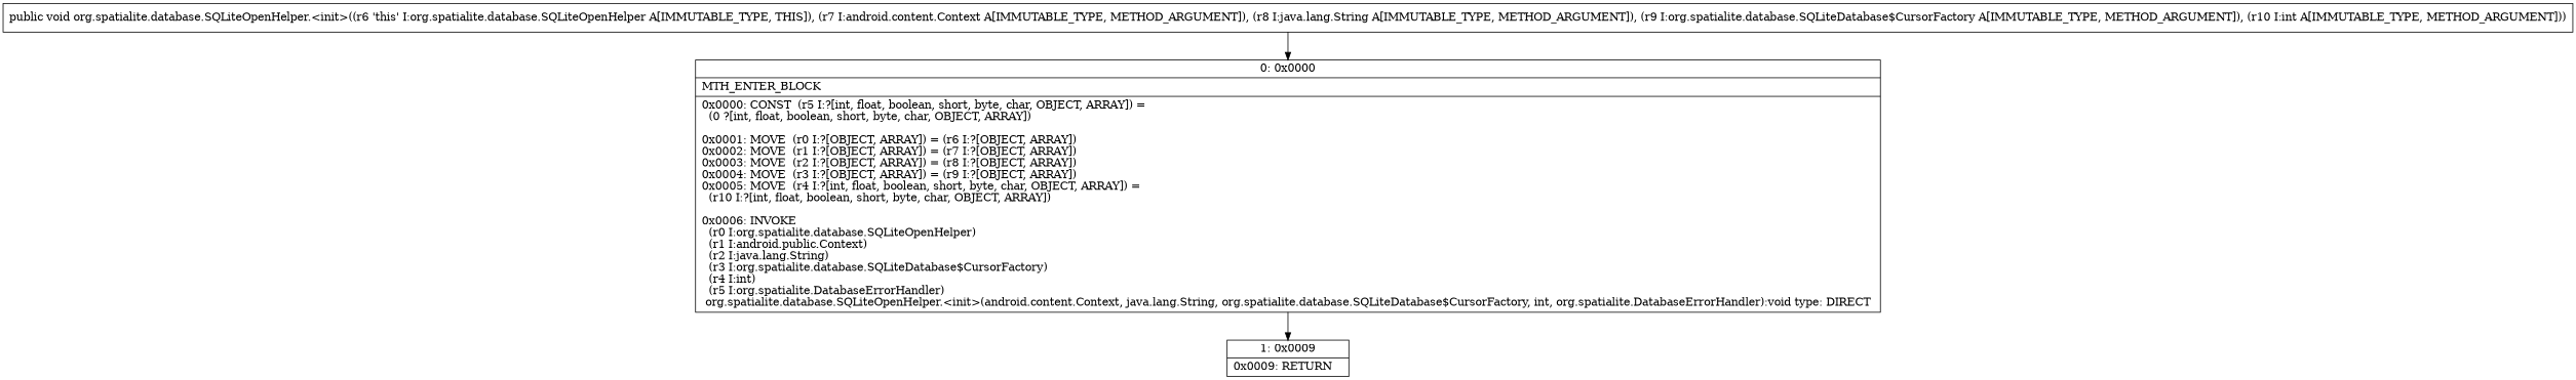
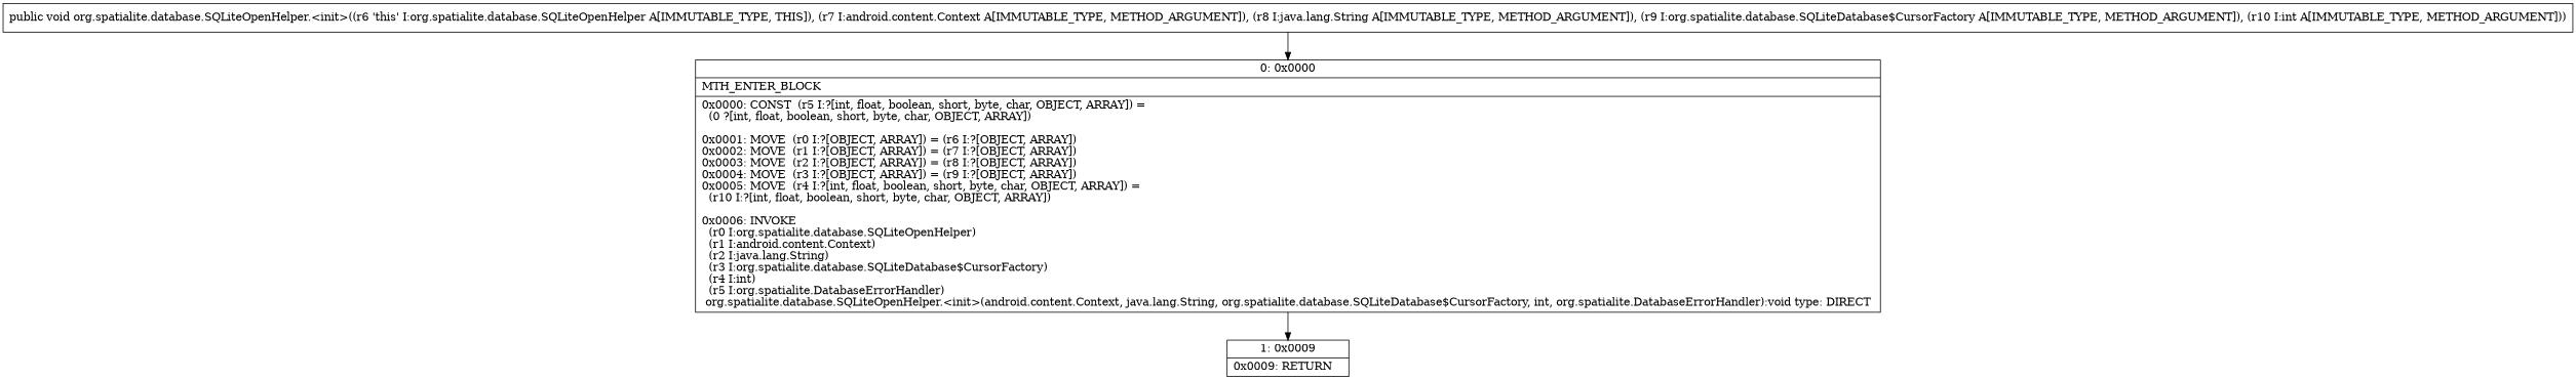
  digraph {
    node [shape=record]
-   n1 [label="{0\:\ 0x0000|MTH_ENTER_BLOCK\l|0x0000: CONST  (r5 I:?[int, float, boolean, short, byte, char, OBJECT, ARRAY]) = \l  (0 ?[int, float, boolean, short, byte, char, OBJECT, ARRAY])\l \l0x0001: MOVE  (r0 I:?[OBJECT, ARRAY]) = (r6 I:?[OBJECT, ARRAY]) \l0x0002: MOVE  (r1 I:?[OBJECT, ARRAY]) = (r7 I:?[OBJECT, ARRAY]) \l0x0003: MOVE  (r2 I:?[OBJECT, ARRAY]) = (r8 I:?[OBJECT, ARRAY]) \l0x0004: MOVE  (r3 I:?[OBJECT, ARRAY]) = (r9 I:?[OBJECT, ARRAY]) \l0x0005: MOVE  (r4 I:?[int, float, boolean, short, byte, char, OBJECT, ARRAY]) = \l  (r10 I:?[int, float, boolean, short, byte, char, OBJECT, ARRAY])\l \l0x0006: INVOKE  \l  (r0 I:org.spatialite.database.SQLiteOpenHelper)\l  (r1 I:android.public.Context)\l  (r2 I:java.lang.String)\l  (r3 I:org.spatialite.database.SQLiteDatabase$CursorFactory)\l  (r4 I:int)\l  (r5 I:org.spatialite.DatabaseErrorHandler)\l org.spatialite.database.SQLiteOpenHelper.\<init\>(android.content.Context, java.lang.String, org.spatialite.database.SQLiteDatabase$CursorFactory, int, org.spatialite.DatabaseErrorHandler):void type: DIRECT \l}"]
+   n1 [label="{0\:\ 0x0000|MTH_ENTER_BLOCK\l|0x0000: CONST  (r5 I:?[int, float, boolean, short, byte, char, OBJECT, ARRAY]) = \l  (0 ?[int, float, boolean, short, byte, char, OBJECT, ARRAY])\l \l0x0001: MOVE  (r0 I:?[OBJECT, ARRAY]) = (r6 I:?[OBJECT, ARRAY]) \l0x0002: MOVE  (r1 I:?[OBJECT, ARRAY]) = (r7 I:?[OBJECT, ARRAY]) \l0x0003: MOVE  (r2 I:?[OBJECT, ARRAY]) = (r8 I:?[OBJECT, ARRAY]) \l0x0004: MOVE  (r3 I:?[OBJECT, ARRAY]) = (r9 I:?[OBJECT, ARRAY]) \l0x0005: MOVE  (r4 I:?[int, float, boolean, short, byte, char, OBJECT, ARRAY]) = \l  (r10 I:?[int, float, boolean, short, byte, char, OBJECT, ARRAY])\l \l0x0006: INVOKE  \l  (r0 I:org.spatialite.database.SQLiteOpenHelper)\l  (r1 I:android.content.Context)\l  (r2 I:java.lang.String)\l  (r3 I:org.spatialite.database.SQLiteDatabase$CursorFactory)\l  (r4 I:int)\l  (r5 I:org.spatialite.DatabaseErrorHandler)\l org.spatialite.database.SQLiteOpenHelper.\<init\>(android.content.Context, java.lang.String, org.spatialite.database.SQLiteDatabase$CursorFactory, int, org.spatialite.DatabaseErrorHandler):void type: DIRECT \l}"]
    n2 [label="{1\:\ 0x0009|0x0009: RETURN   \l}"]
    n3 [label="{public void org.spatialite.database.SQLiteOpenHelper.\<init\>((r6 'this' I:org.spatialite.database.SQLiteOpenHelper A[IMMUTABLE_TYPE, THIS]), (r7 I:android.content.Context A[IMMUTABLE_TYPE, METHOD_ARGUMENT]), (r8 I:java.lang.String A[IMMUTABLE_TYPE, METHOD_ARGUMENT]), (r9 I:org.spatialite.database.SQLiteDatabase$CursorFactory A[IMMUTABLE_TYPE, METHOD_ARGUMENT]), (r10 I:int A[IMMUTABLE_TYPE, METHOD_ARGUMENT])) }"]
    n1 -> n2
    n3 -> n1
  }
